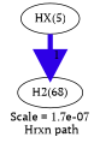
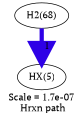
  digraph {
    fontname="PT Serif"
    label="Scale = 1.7e-07\l Hrxn path"
    node [fontname="PT Serif"]
    n1 [label="HX(5)"]
    n2 [label="H2(68)"]
-   n1 -> n2 [arrowsize=3 color="0.7, 1.5, 0.9" fontname="PT Serif" label=" 1" style="setlinewidth(6)"]
+   n2 -> n1 [arrowsize=3 color="0.7, 1.5, 0.9" fontname="PT Serif" label=" 1" style="setlinewidth(6)"]
  }
